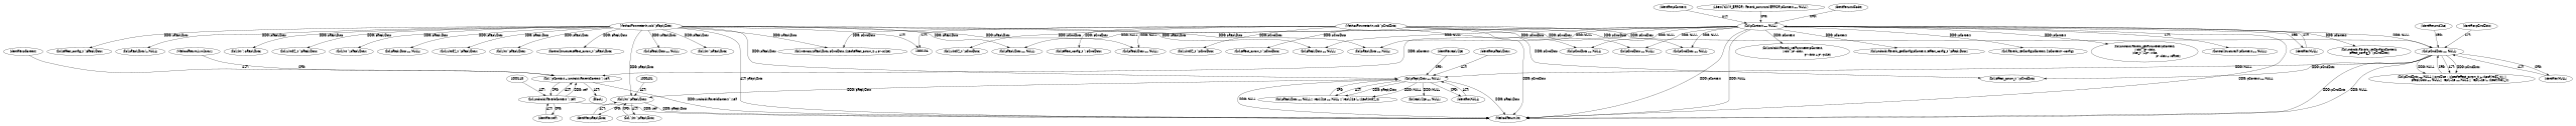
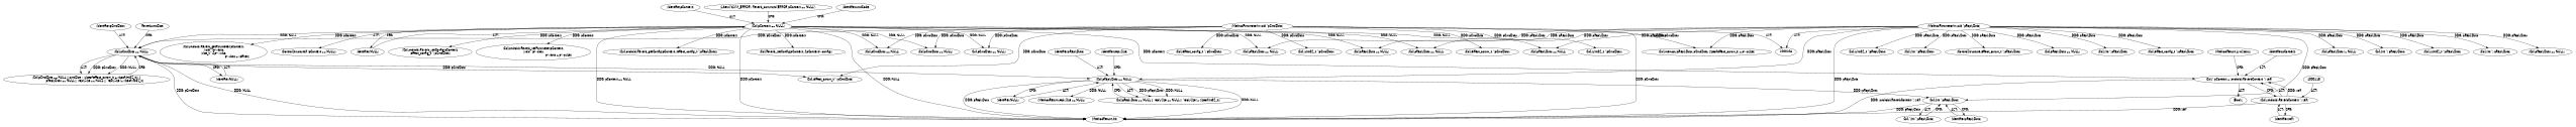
  digraph {
    fontname=Lato
    node [fontname=Lato]
    edge [fontname=Lato]
    n1 [label="(Call,(int *)pReplyData)"]
    n2 [label="(MethodReturn,int)"]
    n3 [label="(Identifier,pReplyData)"]
    n4 [label="(Call,*(int *)pReplyData)"]
    n5 [label="(Call,pReplyData == NULL)"]
    n6 [label="(Identifier,NULL)"]
-   n7 [label="(Call,replySize == NULL)"]
+   n7 [label="(MethodReturn,replySize == NULL)"]
    n8 [label="(Call,pReplyData == NULL ||  replySize == NULL || *replySize != sizeof(int32_t))"]
    n9 [label="(MethodParameterIn,void *pReplyData)"]
    n10 [label="(Call,memcpy(pReplyData, pCmdData, sizeof(effect_param_t) + p->psize))"]
    n11 [label="(Call,pReplyData == NULL)"]
    n12 [label="(Call,(int *) pReplyData)"]
    n13 [label="(Call,(uint32_t *)pReplyData)"]
    n14 [label="(Call,(int *) pReplyData)"]
    n15 [label="(Call,pReplyData == NULL)"]
    n16 [label="(Call,(uint32_t *)pReplyData)"]
    n17 [label="(Call,pReplyData == NULL)"]
    n18 [label="(Call,(int *)pReplyData)"]
    n19 [label="(ControlStructure,(effect_param_t *)pReplyData)"]
    n20 [label="(Call,pReplyData == NULL)"]
    n21 [label="(Call,(int *)pReplyData)"]
    n22 [label="(Call,(effect_config_t *)pReplyData)"]
    n23 [label="(Call,pReplyData != NULL)"]
    n24 [label="(Call,pReplyData == NULL)"]
    n25 [label="(Call,pReplyData == NULL)"]
    1000106
    n27 [label="(Call,pCmdData == NULL)"]
    n28 [label="(Call,pCmdData == NULL || (cmdSize < (sizeof(effect_param_t) + sizeof(int32_t))) ||\n                    pReplyData == NULL ||  replySize == NULL || *replySize != sizeof(int32_t))"]
    n29 [label="(Call,(effect_param_t *) pCmdData)"]
    n30 [label="(Identifier,NULL)"]
    n31 [label="(MethodParameterIn,void *pCmdData)"]
    n32 [label="(Call,pCmdData == NULL)"]
    n33 [label="(Call,(uint32_t *)pCmdData)"]
    n34 [label="(Call,pCmdData == NULL)"]
    n35 [label="(Call,(effect_config_t *) pCmdData)"]
    n36 [label="(Call,pCmdData == NULL)"]
    n37 [label="(Call,(uint32_t *)pCmdData)"]
    n38 [label="(Call,(effect_param_t *)pCmdData)"]
    n39 [label="(Call,pContext == NULL)"]
    n40 [label="(Identifier,NULL)"]
    n41 [label="(Call,android::Reverb_setConfig(pContext,\n (effect_config_t *) pCmdData))"]
    n42 [label="(Call,android::Reverb_setParameter(pContext,\n (void *)p->data,\n                                                              p->data + p->psize))"]
    n43 [label="(Call,android::Reverb_getConfig(pContext, (effect_config_t *)pReplyData))"]
    n44 [label="(Call,Reverb_setConfig(pContext, &pContext->config))"]
    n45 [label="(Call,android::Reverb_getParameter(pContext,\n (void *)p->data,\n (size_t *)&p->vsize,\n                                                          p->data + voffset))"]
    n46 [label="(ControlStructure,if (pContext == NULL))"]
    n47 [label="(Call,* pContext = (android::ReverbContext *) self)"]
    n48 [label="(Call,(android::ReverbContext *) self)"]
    n49 [label="(Block,)"]
    n50 [label="(Identifier,self)"]
    n51 [label="(Identifier,pContext)"]
    n52 [label="(Identifier,pContext)"]
    n53 [label="(Identifier,pReplyData)"]
-   n54 [label="(Identifier,cmdSize)"]
+   n54 [label="(Reverb,cmdSize)"]
    n55 [label="(Literal,\"\tLVM_ERROR : Reverb_command ERROR pContext == NULL\")"]
    n56 [label="(Identifier,replySize)"]
    n57 [label="(MethodReturn,LvmStatus)"]
    n58 [label="(Identifier,pCmdData)"]
    n59 [label="(Identifier,cmdCode)"]
-   1000431
    1000118
    n1 -> n2 [label="DDG: pReplyData"]
    n1 -> n3 [label="CFG: "]
    n1 -> n4 [label="AST: "]
    n3 -> n1 [label="AST: "]
    n4 -> n1 [label="CFG: "]
    n5 -> n1 [label="DDG: pReplyData"]
    n5 -> n2 [label="DDG: pReplyData"]
    n5 -> n2 [label="DDG: NULL"]
    n5 -> n6 [label="CFG: "]
    n5 -> n7 [label="DDG: NULL"]
    n5 -> n8 [label="AST: "]
    n5 -> n8 [label="DDG: pReplyData"]
    n5 -> n8 [label="DDG: NULL"]
    n6 -> n5 [label="AST: "]
    n8 -> n5 [label="CFG: "]
    n9 -> n1 [label="DDG: pReplyData"]
-   n9 -> n2 [label="AST: pReplyData"]
+   n9 -> n2 [label="DDG: pReplyData"]
    n9 -> n5 [label="DDG: pReplyData"]
    n9 -> n10 [label="DDG: pReplyData"]
    n9 -> n11 [label="DDG: pReplyData"]
    n9 -> n12 [label="DDG: pReplyData"]
    n9 -> n13 [label="DDG: pReplyData"]
    n9 -> n14 [label="DDG: pReplyData"]
    n9 -> n15 [label="DDG: pReplyData"]
    n9 -> n16 [label="DDG: pReplyData"]
    n9 -> n17 [label="DDG: pReplyData"]
    n9 -> n18 [label="DDG: pReplyData"]
    n9 -> n19 [label="DDG: pReplyData"]
    n9 -> n20 [label="DDG: pReplyData"]
    n9 -> n21 [label="DDG: pReplyData"]
    n9 -> n22 [label="DDG: pReplyData"]
    n9 -> n23 [label="DDG: pReplyData"]
    n9 -> n24 [label="DDG: pReplyData"]
    n9 -> n25 [label="DDG: pReplyData"]
    n9 -> 1000106 [label="AST: "]
    n27 -> n2 [label="DDG: pCmdData"]
    n27 -> n2 [label="DDG: NULL"]
    n27 -> n5 [label="DDG: NULL"]
    n27 -> n28 [label="AST: "]
    n27 -> n28 [label="DDG: pCmdData"]
    n27 -> n28 [label="DDG: NULL"]
    n27 -> n29 [label="DDG: pCmdData"]
    n27 -> n30 [label="CFG: "]
    n28 -> n27 [label="CFG: "]
    n30 -> n27 [label="AST: "]
    n31 -> n2 [label="DDG: pCmdData"]
    n31 -> n10 [label="DDG: pCmdData"]
    n31 -> 1000106 [label="AST: "]
    n31 -> n27 [label="DDG: pCmdData"]
    n31 -> n29 [label="DDG: pCmdData"]
    n31 -> n32 [label="DDG: pCmdData"]
    n31 -> n33 [label="DDG: pCmdData"]
    n31 -> n34 [label="DDG: pCmdData"]
    n31 -> n35 [label="DDG: pCmdData"]
    n31 -> n36 [label="DDG: pCmdData"]
    n31 -> n37 [label="DDG: pCmdData"]
    n31 -> n38 [label="DDG: pCmdData"]
    n39 -> n2 [label="DDG: NULL"]
    n39 -> n2 [label="DDG: pContext == NULL"]
    n39 -> n2 [label="DDG: pContext"]
    n39 -> n11 [label="DDG: NULL"]
    n39 -> n17 [label="DDG: NULL"]
    n39 -> n24 [label="DDG: NULL"]
    n39 -> n25 [label="DDG: NULL"]
    n39 -> n27 [label="DDG: NULL"]
    n39 -> n32 [label="DDG: NULL"]
    n39 -> n34 [label="DDG: NULL"]
    n39 -> n36 [label="DDG: NULL"]
    n39 -> n40 [label="CFG: "]
    n39 -> n41 [label="DDG: pContext"]
    n39 -> n42 [label="DDG: pContext"]
    n39 -> n43 [label="DDG: pContext"]
    n39 -> n44 [label="DDG: pContext"]
    n39 -> n45 [label="DDG: pContext"]
    n39 -> n46 [label="AST: "]
    n39 -> n47 [label="DDG: pContext"]
    n40 -> n39 [label="AST: "]
    n47 -> n2 [label="DDG: (android::ReverbContext *) self"]
    n47 -> n48 [label="CFG: "]
    n47 -> n49 [label="AST: "]
    n48 -> n2 [label="DDG: self"]
    n48 -> n47 [label="AST: "]
    n48 -> n47 [label="DDG: self"]
    n48 -> n50 [label="CFG: "]
    n50 -> n48 [label="AST: "]
    n51 -> n39 [label="AST: "]
    n52 -> n47 [label="AST: "]
    n53 -> n5 [label="AST: "]
    n54 -> n27 [label="CFG: "]
    n55 -> n39 [label="CFG: "]
    n56 -> n5 [label="CFG: "]
    n57 -> n47 [label="CFG: "]
    n58 -> n27 [label="AST: "]
    n59 -> n39 [label="CFG: "]
-   1000431 -> n1 [label="AST: "]
    1000118 -> n48 [label="AST: "]
  }
